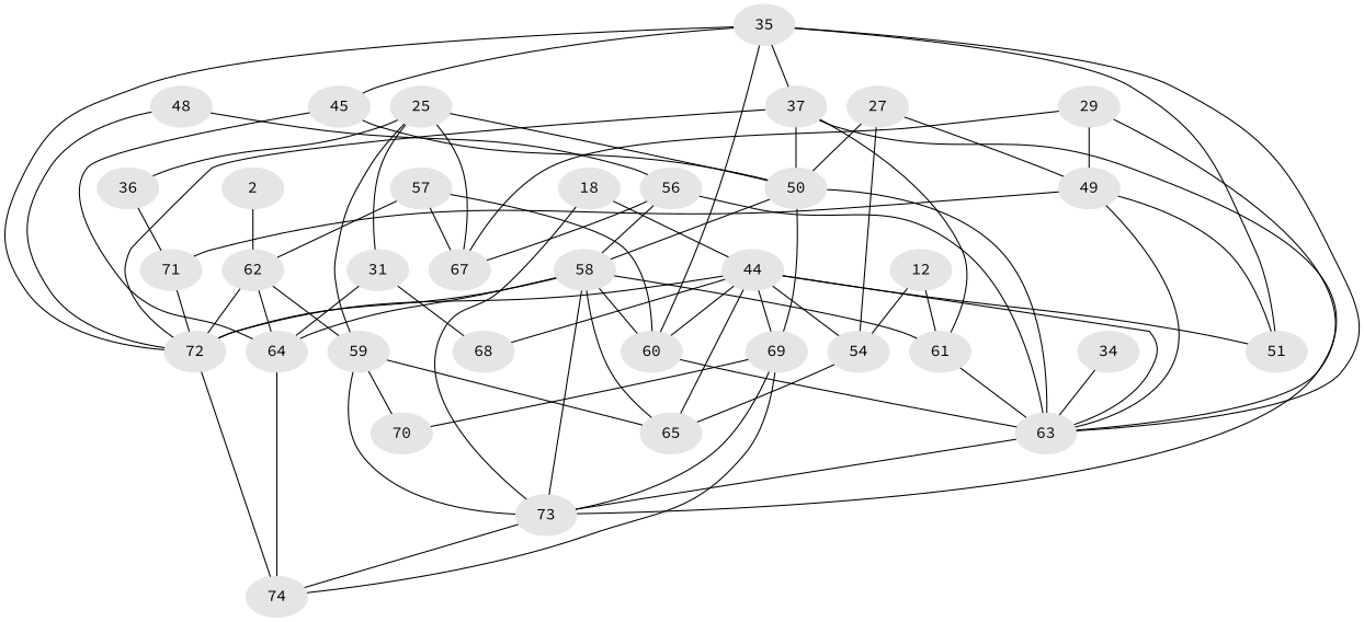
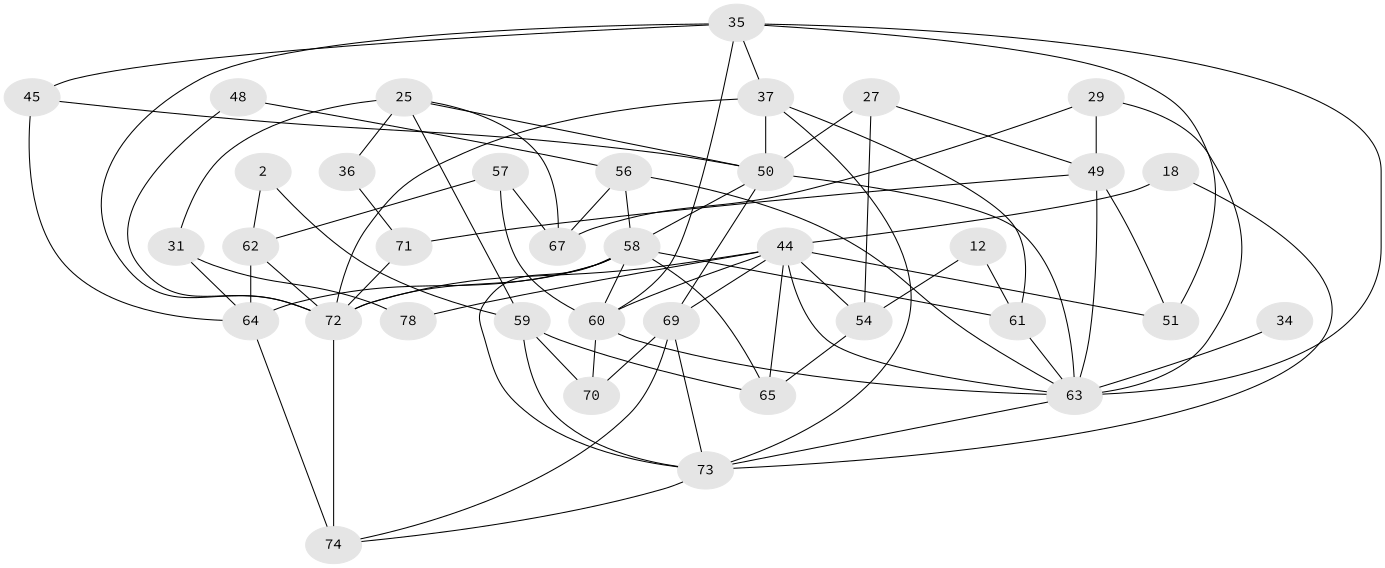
  graph {
    fontname="Source Code Pro"
    node [color=gray90 fontname="Source Code Pro" style=filled]
    edge [fontname="Source Code Pro"]
    2
    59
    62 [super="+46"]
    73 [super="+55"]
    65
    70 [super="+53+66"]
    64 [super="+19+20"]
    72 [super="+28+30+41"]
    54 [super="+9+17"]
    12
    61
    63 [super="+32"]
    44 [super="+38+40+13"]
-   68
+   68 [label=78]
    51 [super="+22"]
    60 [super="+10"]
    69
    18
    74 [super="+52"]
    25
    31
    36
    50 [super="+43+42"]
    67
    71
    58 [super="+33"]
    27 [super="+4"]
    49 [super="+15"]
    29 [super="+21"]
    34
    35 [super="+26"]
    37
    45
    48
    56
    57 [super="+6"]
-   62 -- 59
+   2 -- 59
    2 -- 62
    59 -- 73
    59 -- 65
    59 -- 70
    62 -- 64 [weight=2]
    62 -- 72 [weight=2]
    73 -- 74
    64 -- 74
    72 -- 74 [weight=3]
    54 -- 65 [weight=2]
    12 -- 54
    12 -- 61
    61 -- 63 [weight=2]
    63 -- 73
    44 -- 65
    44 -- 72 [weight=3]
    44 -- 54 [weight=2]
    44 -- 63
    44 -- 68 [weight=2]
    44 -- 51
    44 -- 60 [weight=2]
    44 -- 69 [weight=2]
+   60 -- 70
    60 -- 63
    69 -- 73
    69 -- 70 [weight=2]
    69 -- 74 [weight=2]
    18 -- 73
    18 -- 44
    25 -- 59
    25 -- 31
    25 -- 36
    25 -- 50
    25 -- 67
    31 -- 64
    31 -- 68
    36 -- 71
    50 -- 63 [weight=2]
    50 -- 69
    50 -- 58
    71 -- 72 [weight=2]
    58 -- 73 [weight=2]
    58 -- 65
    58 -- 64
    58 -- 72 [weight=3]
    58 -- 61
    58 -- 60
    27 -- 54
    27 -- 50 [weight=2]
    27 -- 49
    49 -- 63
    49 -- 51
    49 -- 71 [weight=2]
    29 -- 63
    29 -- 67
    29 -- 49 [weight=2]
    34 -- 63 [weight=2]
    35 -- 72
    35 -- 63
    35 -- 51
    35 -- 60
    35 -- 37
    35 -- 45
    37 -- 73
    37 -- 72
    37 -- 61
    37 -- 50
    45 -- 64
    45 -- 50
    48 -- 72
    48 -- 56
    56 -- 63
    56 -- 67
    56 -- 58
    57 -- 62 [weight=2]
    57 -- 60 [weight=2]
    57 -- 67
  }
